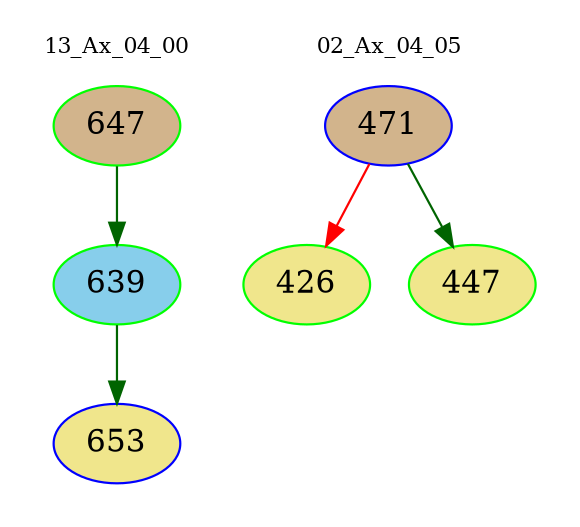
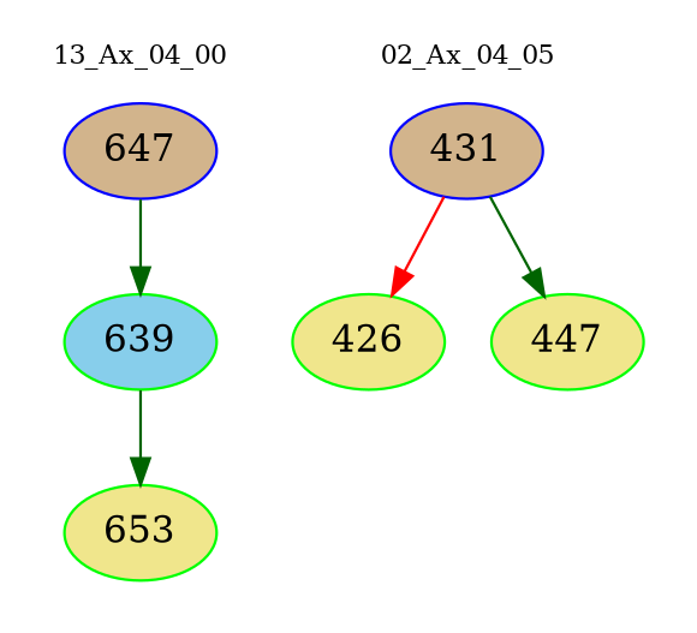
  digraph {
    node [color=blue fillcolor=khaki style=filled]
    edge [color=darkgreen]
-   n1 [color=green fillcolor=tan label=647]
+   n1 [fillcolor=tan label=647]
    n2 [color=green fillcolor=skyblue label=639]
-   n3 [label=653]
-   n4 [fillcolor=tan label=471]
+   n3 [color=green label=653]
+   n4 [fillcolor=tan label=431]
    n5 [color=green label=426]
    n6 [color=green label=447]
    subgraph cluster_1 {
      color=white
      fontsize=10
      label="13_Ax_04_00"
      n1
      n2
      n3
    }
    subgraph cluster_2 {
      color=white
      fontsize=10
      label="02_Ax_04_05"
      n4
      n5
      n6
    }
    n1 -> n2
    n2 -> n3
    n4 -> n5 [color=red]
    n4 -> n6
  }
